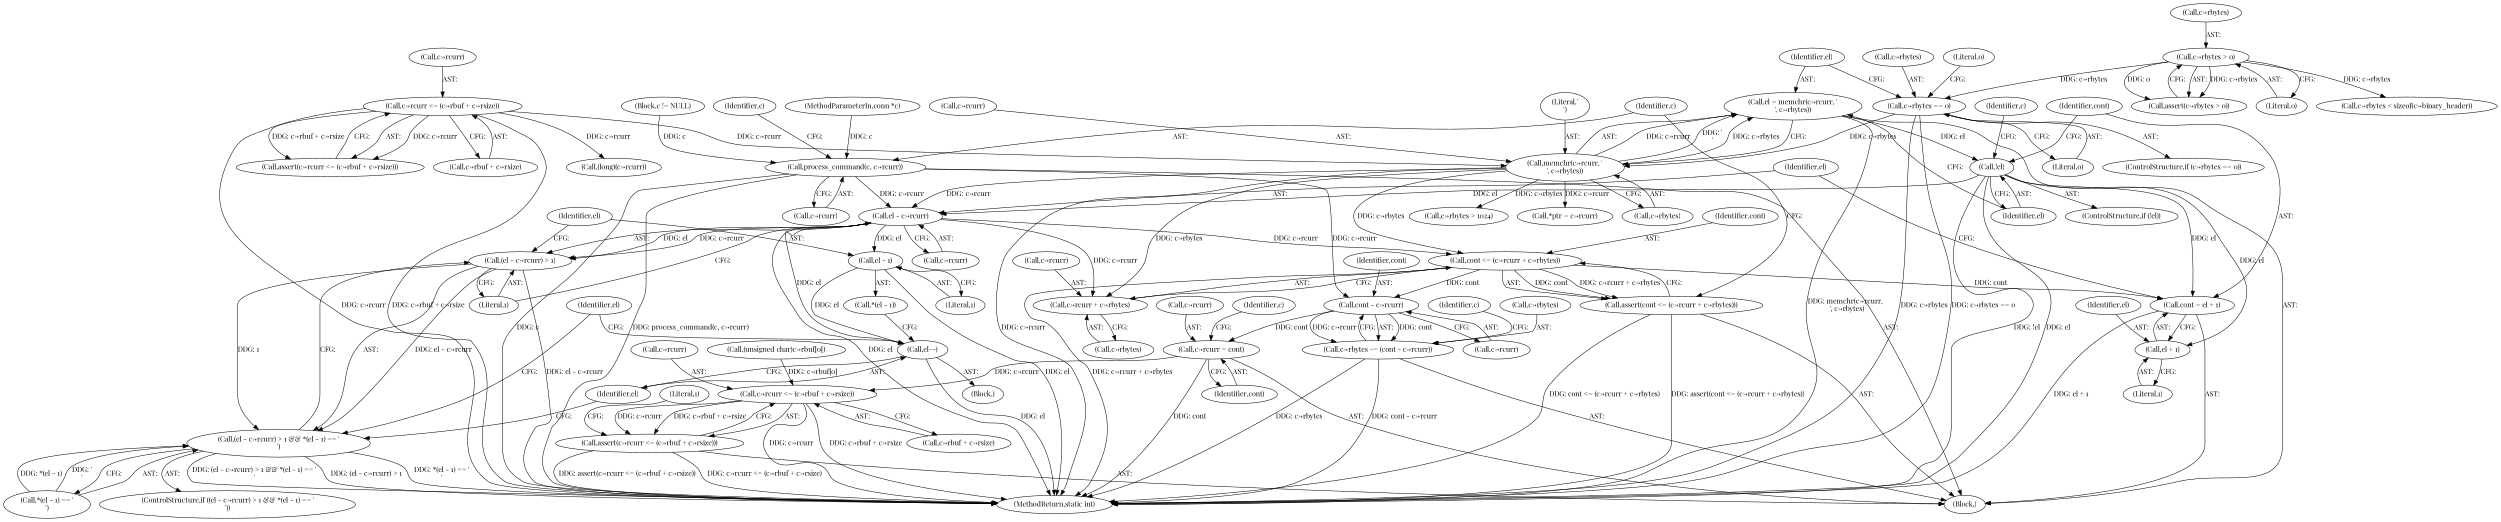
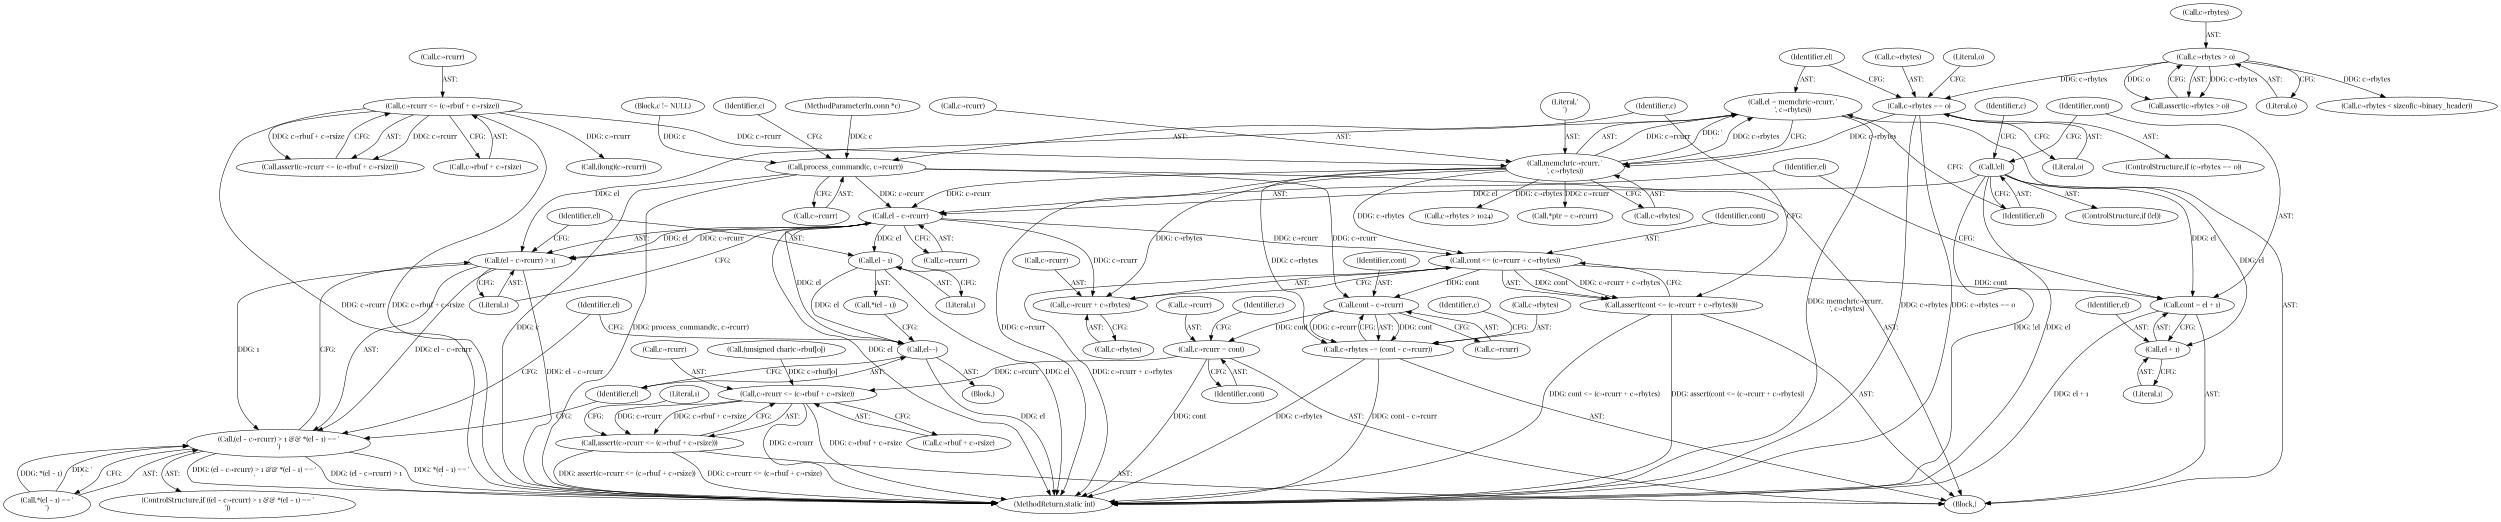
  digraph {
    fontname="Playfair Display"
    node [fontname="Playfair Display"]
    edge [fontname="Playfair Display"]
    n1 [label="(Call,el = memchr(c->rcurr, '\n', c->rbytes))"]
    n2 [label="(Call,memchr(c->rcurr, '\n', c->rbytes))"]
    n3 [label="(Call,!el)"]
    n4 [label="(Block,)"]
    n5 [label="(MethodReturn,static int)"]
    n6 [label="(Call,cont <= (c->rcurr + c->rbytes))"]
    n7 [label="(Call,c->rbytes -= (cont - c->rcurr))"]
    n8 [label="(Call,el - c->rcurr)"]
    n9 [label="(Call,c->rcurr + c->rbytes)"]
    n10 [label="(Call,c->rbytes > 1024)"]
    n11 [label="(Call,*ptr = c->rcurr)"]
    n12 [label="(Call,c->rbytes)"]
    n13 [label="(Call,cont = el + 1)"]
    n14 [label="(Call,el + 1)"]
    n15 [label="(Identifier,el)"]
    n16 [label="(ControlStructure,if (!el))"]
    n17 [label="(Call,assert(cont <= (c->rcurr + c->rbytes)))"]
    n18 [label="(Call,cont - c->rcurr)"]
    n19 [label="(Call,(el - c->rcurr) > 1)"]
    n20 [label="(Call,el - 1)"]
    n21 [label="(Call,el--)"]
    n22 [label="(Call,c->rcurr)"]
    n23 [label="(Call,c->rbytes)"]
    n24 [label="(Call,c->rcurr <= (c->rbuf + c->rsize))"]
    n25 [label="(Call,assert(c->rcurr <= (c->rbuf + c->rsize)))"]
    n26 [label="(Call,c->rbuf + c->rsize)"]
    n27 [label="(Call,(long)(c->rcurr))"]
    n28 [label="(Call,c->rbytes == 0)"]
    n29 [label="(Literal,0)"]
    n30 [label="(ControlStructure,if (c->rbytes == 0))"]
    n31 [label="(Call,c->rbytes > 0)"]
    n32 [label="(Literal,0)"]
    n33 [label="(Call,c->rbytes < sizeof(c->binary_header))"]
    n34 [label="(Call,assert(c->rbytes > 0))"]
    n35 [label="(Literal,1)"]
    n36 [label="(Call,c->rcurr = cont)"]
    n37 [label="(Call,c->rcurr)"]
    n38 [label="(Call,c->rcurr <= (c->rbuf + c->rsize))"]
    n39 [label="(Identifier,cont)"]
    n40 [label="(Call,assert(c->rcurr <= (c->rbuf + c->rsize)))"]
    n41 [label="(Call,c->rbuf + c->rsize)"]
    n42 [label="(Call,(el - c->rcurr) > 1 && *(el - 1) == '\r')"]
    n43 [label="(Literal,1)"]
    n44 [label="(Literal,1)"]
    n45 [label="(Call,*(el - 1))"]
    n46 [label="(Identifier,el)"]
    n47 [label="(Block,)"]
    n48 [label="(Call,process_command(c, c->rcurr))"]
    n49 [label="(Call,c->rcurr)"]
    n50 [label="(Call,*(el - 1) == '\r')"]
    n51 [label="(ControlStructure,if ((el - c->rcurr) > 1 && *(el - 1) == '\r'))"]
    n52 [label="(MethodParameterIn,conn *c)"]
    n53 [label="(Call,c->rcurr)"]
    n54 [label="(Identifier,el)"]
    n55 [label="(Identifier,c)"]
    n56 [label="(Call,c->rcurr)"]
    n57 [label="(Identifier,cont)"]
    n58 [label="(Identifier,el)"]
    n59 [label="(Call,c->rbytes)"]
    n60 [label="(Block,c != NULL)"]
    n61 [label="(Literal,1)"]
    n62 [label="(Call,c->rcurr)"]
    n63 [label="(Call,c->rcurr)"]
    n64 [label="(Identifier,cont)"]
    n65 [label="(Identifier,el)"]
    n66 [label="(Call,(unsigned char)c->rbuf[0])"]
    n67 [label="(Identifier,el)"]
    n68 [label="(Identifier,cont)"]
    n69 [label="(Call,c->rcurr)"]
    n70 [label="(Call,c->rbytes)"]
    n71 [label="(Identifier,el)"]
    n72 [label="(Identifier,c)"]
    n73 [label="(Literal,0)"]
    n74 [label="(Identifier,c)"]
    n75 [label="(Identifier,c)"]
    n76 [label="(Identifier,c)"]
    n77 [label="(Call,c->rbytes)"]
    n78 [label="(Literal,'\n')"]
    n1 -> n2 [label="CFG: "]
-   n1 -> n3 [label="DDG: el"]
+   n1 -> n19 [label="DDG: el"]
    n1 -> n4 [label="AST: "]
    n1 -> n5 [label="DDG: memchr(c->rcurr, '\n', c->rbytes)"]
    n2 -> n1 [label="AST: "]
    n2 -> n1 [label="DDG: c->rcurr"]
    n2 -> n1 [label="DDG: '\n'"]
    n2 -> n1 [label="DDG: c->rbytes"]
    n2 -> n5 [label="DDG: c->rcurr"]
    n2 -> n6 [label="DDG: c->rbytes"]
+   n2 -> n7 [label="DDG: c->rbytes"]
    n2 -> n8 [label="DDG: c->rcurr"]
    n2 -> n9 [label="DDG: c->rbytes"]
    n2 -> n10 [label="DDG: c->rbytes"]
    n2 -> n11 [label="DDG: c->rcurr"]
    n2 -> n12 [label="CFG: "]
    n3 -> n5 [label="DDG: el"]
    n3 -> n5 [label="DDG: !el"]
    n3 -> n8 [label="DDG: el"]
    n3 -> n13 [label="DDG: el"]
    n3 -> n14 [label="DDG: el"]
    n3 -> n15 [label="CFG: "]
    n3 -> n16 [label="AST: "]
    n6 -> n5 [label="DDG: c->rcurr + c->rbytes"]
    n6 -> n9 [label="CFG: "]
    n6 -> n13 [label="DDG: cont"]
    n6 -> n17 [label="AST: "]
    n6 -> n17 [label="DDG: cont"]
    n6 -> n17 [label="DDG: c->rcurr + c->rbytes"]
    n6 -> n18 [label="DDG: cont"]
    n7 -> n4 [label="AST: "]
    n7 -> n5 [label="DDG: cont - c->rcurr"]
    n7 -> n5 [label="DDG: c->rbytes"]
    n7 -> n18 [label="CFG: "]
    n8 -> n5 [label="DDG: el"]
    n8 -> n6 [label="DDG: c->rcurr"]
    n8 -> n9 [label="DDG: c->rcurr"]
    n8 -> n19 [label="AST: "]
    n8 -> n19 [label="DDG: el"]
    n8 -> n19 [label="DDG: c->rcurr"]
    n8 -> n20 [label="DDG: el"]
    n8 -> n21 [label="DDG: el"]
    n8 -> n22 [label="CFG: "]
    n9 -> n6 [label="AST: "]
    n9 -> n23 [label="CFG: "]
    n12 -> n2 [label="AST: "]
    n13 -> n4 [label="AST: "]
    n13 -> n5 [label="DDG: el + 1"]
    n13 -> n14 [label="CFG: "]
    n14 -> n13 [label="AST: "]
    n14 -> n35 [label="CFG: "]
    n15 -> n1 [label="CFG: "]
    n15 -> n3 [label="AST: "]
    n17 -> n4 [label="AST: "]
    n17 -> n5 [label="DDG: assert(cont <= (c->rcurr + c->rbytes))"]
    n17 -> n5 [label="DDG: cont <= (c->rcurr + c->rbytes)"]
    n17 -> n6 [label="CFG: "]
    n18 -> n7 [label="AST: "]
    n18 -> n7 [label="DDG: cont"]
    n18 -> n7 [label="DDG: c->rcurr"]
    n18 -> n36 [label="DDG: cont"]
    n18 -> n37 [label="CFG: "]
    n19 -> n5 [label="DDG: el - c->rcurr"]
    n19 -> n42 [label="AST: "]
    n19 -> n42 [label="DDG: el - c->rcurr"]
    n19 -> n42 [label="DDG: 1"]
    n19 -> n43 [label="CFG: "]
    n20 -> n5 [label="DDG: el"]
    n20 -> n21 [label="DDG: el"]
    n20 -> n44 [label="CFG: "]
    n20 -> n45 [label="AST: "]
    n21 -> n5 [label="DDG: el"]
    n21 -> n46 [label="CFG: "]
    n21 -> n47 [label="AST: "]
    n22 -> n8 [label="AST: "]
    n23 -> n9 [label="AST: "]
    n24 -> n2 [label="DDG: c->rcurr"]
    n24 -> n5 [label="DDG: c->rbuf + c->rsize"]
    n24 -> n5 [label="DDG: c->rcurr"]
    n24 -> n25 [label="AST: "]
    n24 -> n25 [label="DDG: c->rcurr"]
    n24 -> n25 [label="DDG: c->rbuf + c->rsize"]
    n24 -> n26 [label="CFG: "]
    n24 -> n27 [label="DDG: c->rcurr"]
    n25 -> n24 [label="CFG: "]
    n26 -> n24 [label="AST: "]
    n28 -> n2 [label="DDG: c->rbytes"]
    n28 -> n5 [label="DDG: c->rbytes"]
    n28 -> n5 [label="DDG: c->rbytes == 0"]
    n28 -> n29 [label="CFG: "]
    n28 -> n30 [label="AST: "]
    n29 -> n28 [label="AST: "]
    n31 -> n28 [label="DDG: c->rbytes"]
    n31 -> n32 [label="CFG: "]
    n31 -> n33 [label="DDG: c->rbytes"]
    n31 -> n34 [label="AST: "]
    n31 -> n34 [label="DDG: c->rbytes"]
    n31 -> n34 [label="DDG: 0"]
    n32 -> n31 [label="AST: "]
    n34 -> n31 [label="CFG: "]
    n35 -> n14 [label="AST: "]
    n36 -> n4 [label="AST: "]
    n36 -> n5 [label="DDG: cont"]
    n36 -> n38 [label="DDG: c->rcurr"]
    n36 -> n39 [label="CFG: "]
    n37 -> n18 [label="AST: "]
    n38 -> n5 [label="DDG: c->rcurr"]
    n38 -> n5 [label="DDG: c->rbuf + c->rsize"]
    n38 -> n40 [label="AST: "]
    n38 -> n40 [label="DDG: c->rcurr"]
    n38 -> n40 [label="DDG: c->rbuf + c->rsize"]
    n38 -> n41 [label="CFG: "]
    n39 -> n36 [label="AST: "]
    n40 -> n4 [label="AST: "]
    n40 -> n5 [label="DDG: assert(c->rcurr <= (c->rbuf + c->rsize))"]
    n40 -> n5 [label="DDG: c->rcurr <= (c->rbuf + c->rsize)"]
    n40 -> n38 [label="CFG: "]
    n41 -> n38 [label="AST: "]
    n42 -> n5 [label="DDG: (el - c->rcurr) > 1"]
    n42 -> n5 [label="DDG: *(el - 1) == '\r'"]
    n42 -> n5 [label="DDG: (el - c->rcurr) > 1 && *(el - 1) == '\r'"]
    n42 -> n19 [label="CFG: "]
    n42 -> n50 [label="CFG: "]
    n42 -> n51 [label="AST: "]
    n43 -> n8 [label="CFG: "]
    n43 -> n19 [label="AST: "]
    n44 -> n20 [label="AST: "]
    n45 -> n21 [label="CFG: "]
    n46 -> n21 [label="AST: "]
    n46 -> n42 [label="CFG: "]
    n48 -> n4 [label="AST: "]
    n48 -> n5 [label="DDG: c"]
    n48 -> n5 [label="DDG: process_command(c, c->rcurr)"]
    n48 -> n8 [label="DDG: c->rcurr"]
    n48 -> n18 [label="DDG: c->rcurr"]
    n48 -> n49 [label="CFG: "]
    n49 -> n48 [label="AST: "]
    n50 -> n42 [label="AST: "]
    n50 -> n42 [label="DDG: *(el - 1)"]
    n50 -> n42 [label="DDG: '\r'"]
    n52 -> n48 [label="DDG: c"]
    n53 -> n24 [label="AST: "]
    n54 -> n8 [label="AST: "]
    n54 -> n13 [label="CFG: "]
    n55 -> n17 [label="CFG: "]
    n55 -> n48 [label="AST: "]
    n56 -> n38 [label="AST: "]
    n57 -> n18 [label="AST: "]
    n58 -> n21 [label="CFG: "]
    n58 -> n42 [label="CFG: "]
    n59 -> n28 [label="AST: "]
    n60 -> n48 [label="DDG: c"]
    n61 -> n40 [label="CFG: "]
    n62 -> n36 [label="AST: "]
    n63 -> n9 [label="AST: "]
    n64 -> n3 [label="CFG: "]
    n64 -> n13 [label="AST: "]
    n65 -> n14 [label="AST: "]
    n66 -> n38 [label="DDG: c->rbuf[0]"]
    n67 -> n1 [label="AST: "]
    n67 -> n28 [label="CFG: "]
    n68 -> n6 [label="AST: "]
    n69 -> n2 [label="AST: "]
    n70 -> n31 [label="AST: "]
    n71 -> n19 [label="CFG: "]
    n71 -> n20 [label="AST: "]
    n72 -> n48 [label="CFG: "]
    n73 -> n28 [label="CFG: "]
    n74 -> n3 [label="CFG: "]
    n75 -> n7 [label="CFG: "]
    n76 -> n36 [label="CFG: "]
    n77 -> n7 [label="AST: "]
    n78 -> n2 [label="AST: "]
  }
